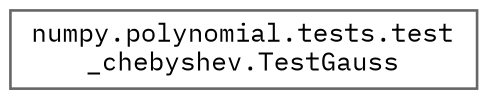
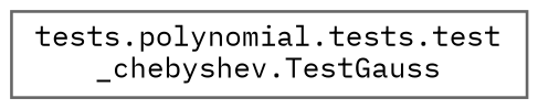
  digraph {
    rankdir=TB
    fontname="IBM Plex Mono"
-   n1 [color=grey40 fillcolor=white fontname="IBM Plex Mono" fontsize=10 height=0.2 label="numpy.polynomial.tests.test\l_chebyshev.TestGauss" shape=box style=filled width=0.4]
+   n1 [color=grey40 fillcolor=white fontname="IBM Plex Mono" fontsize=10 height=0.2 label="tests.polynomial.tests.test\l_chebyshev.TestGauss" shape=box style=filled width=0.4]
  }
